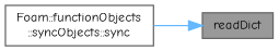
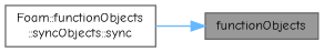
  digraph {
    rankdir=RL
    fontname="Comic Neue"
    node [fontname="Comic Neue" fontsize=10 shape=box style=filled]
-   n1 [color=gray40 fillcolor=grey60 fontcolor=black height=0.2 label=readDict width=0.4]
+   n1 [color=gray40 fillcolor=grey60 fontcolor=black height=0.2 label=functionObjects width=0.4]
    n2 [color=grey40 fillcolor=white height=0.2 label="Foam::functionObjects\l::syncObjects::sync" width=0.4]
    n1 -> n2 [color=steelblue1 dir=back fontname="Comic Neue" fontsize=10 labelfontname=Helvetica labelfontsize=10 style=solid]
  }
